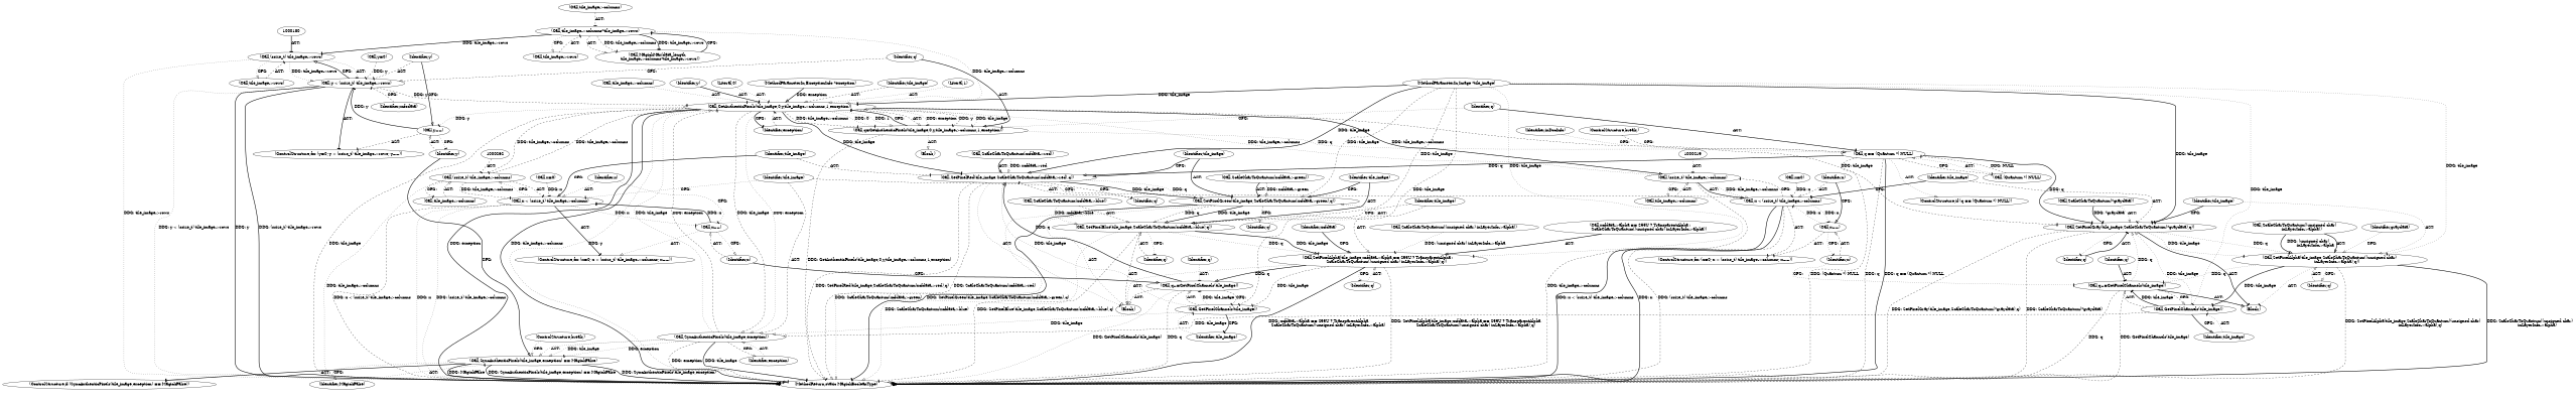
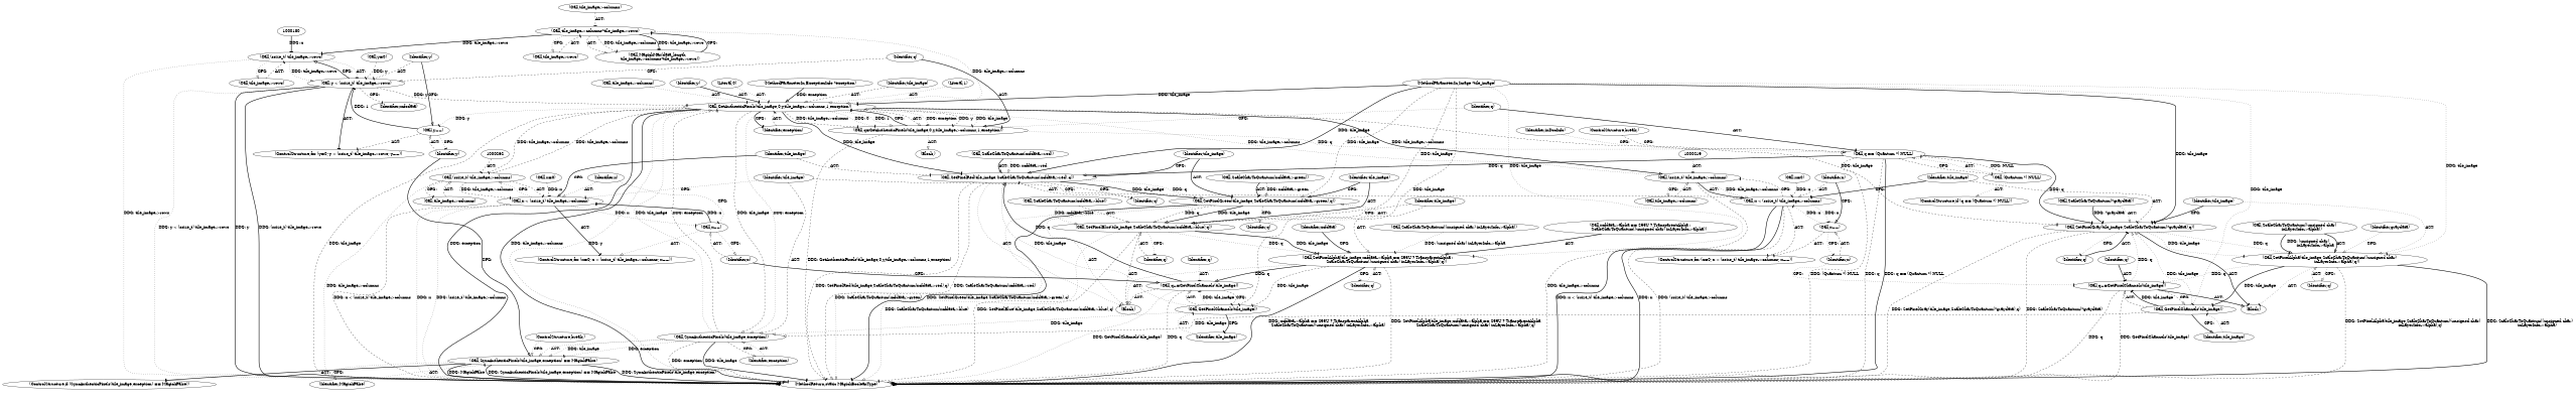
  digraph {
    edge [arrowhead=tee style=dotted]
    n1 [label="(Call,(ssize_t) tile_image->rows)"]
    n2 [label="(Call,y < (ssize_t) tile_image->rows)"]
    n3 [label="(Call,tile_image->rows)"]
    n4 [label="(MethodReturn,static MagickBooleanType)"]
    n5 [label="(Call,GetAuthenticPixels(tile_image,0,y,tile_image->columns,1,exception))"]
    n6 [label="(ControlStructure,for (y=0; y < (ssize_t) tile_image->rows; y++))"]
    n7 [label="(Call,tile_image->columns*tile_image->rows)"]
    n8 [label="(Call,tile_image->rows)"]
    n9 [label="(Call,MagickMax(data_length,\n    tile_image->columns*tile_image->rows))"]
    n10 [label="(Call,y++)"]
    n11 [label="(Call,q=GetAuthenticPixels(tile_image,0,y,tile_image->columns,1,exception))"]
    n12 [label="(Call,SetPixelGray(tile_image,ScaleCharToQuantum(*graydata),q))"]
    n13 [label="(Call,SyncAuthenticPixels(tile_image,exception))"]
    n14 [label="(Call,SetPixelRed(tile_image,ScaleCharToQuantum(xcfdata->red),q))"]
    n15 [label="(Call,(ssize_t) tile_image->columns)"]
    n16 [label="(Call,(ssize_t) tile_image->columns)"]
    n17 [label="(Identifier,exception)"]
    n18 [label="(Identifier,y)"]
    n19 [label="(Call,q == (Quantum *) NULL)"]
    n20 [label="(Block,)"]
    n21 [label="(Call,SetPixelAlpha(tile_image,ScaleCharToQuantum((unsigned char)\n            inLayerInfo->alpha),q))"]
    n22 [label="(Block,)"]
    n23 [label="(Identifier,q)"]
    n24 [label="(Call,SyncAuthenticPixels(tile_image,exception) == MagickFalse)"]
    n25 [label="(Identifier,exception)"]
    n26 [label="(Call,SetPixelGreen(tile_image,ScaleCharToQuantum(xcfdata->green),q))"]
    n27 [label="(Identifier,q)"]
    n28 [label="(Block,)"]
    n29 [label="(Call,x < (ssize_t) tile_image->columns)"]
    n30 [label="(Call,tile_image->columns)"]
    n31 [label="(Call,x < (ssize_t) tile_image->columns)"]
    n32 [label="(Call,tile_image->columns)"]
    n33 [label="(Call,(Quantum *) NULL)"]
    n34 [label="(ControlStructure,if (q == (Quantum *) NULL))"]
    n35 [label="(Call,q+=GetPixelChannels(tile_image))"]
    n36 [label="(Call,GetPixelChannels(tile_image))"]
    n37 [label="(Identifier,q)"]
    n38 [label="(Identifier,tile_image)"]
    n39 [label="(ControlStructure,if (SyncAuthenticPixels(tile_image,exception) == MagickFalse))"]
    n40 [label="(Identifier,MagickFalse)"]
    n41 [label="(Call,SetPixelBlue(tile_image,ScaleCharToQuantum(xcfdata->blue),q))"]
    n42 [label="(Identifier,q)"]
    n43 [label="(Call,SetPixelAlpha(tile_image,xcfdata->alpha == 255U ? TransparentAlpha :\n              ScaleCharToQuantum((unsigned char) inLayerInfo->alpha),q))"]
    n44 [label="(Identifier,q)"]
    n45 [label="(Call,q+=GetPixelChannels(tile_image))"]
    n46 [label="(Call,GetPixelChannels(tile_image))"]
    n47 [label="(Identifier,q)"]
    n48 [label="(Identifier,tile_image)"]
    n49 [label="(Call,x++)"]
    n50 [label="(ControlStructure,for (x=0; x < (ssize_t) tile_image->columns; x++))"]
    n51 [label="(Identifier,x)"]
    n52 [label="(Call,x++)"]
    n53 [label="(ControlStructure,for (x=0; x < (ssize_t) tile_image->columns; x++))"]
    n54 [label="(Identifier,x)"]
    n55 [label="(Identifier,tile_image)"]
    n56 [label="(ControlStructure,break;)"]
    n57 [label="(Call,tile_image->columns)"]
    n58 [label="(Identifier,tile_image)"]
    n59 [label="(Call,x=0)"]
    n60 [label="(Identifier,tile_image)"]
    n61 [label="(Identifier,x)"]
    n62 [label="(Identifier,q)"]
    n63 [label="(Identifier,tile_image)"]
    n64 [label="(Call,ScaleCharToQuantum((unsigned char) inLayerInfo->alpha))"]
    n65 [label="(Literal,0)"]
    n66 [label="(Identifier,x)"]
    n67 [label="(MethodParameterIn,ExceptionInfo *exception)"]
    n68 [label="(Identifier,graydata)"]
    n69 [label="(Identifier,tile_image)"]
    n70 [label="(Call,ScaleCharToQuantum(*graydata))"]
    n71 [label="(Identifier,tile_image)"]
    n72 [label="(Call,ScaleCharToQuantum(xcfdata->blue))"]
    n73 [label="(Identifier,tile_image)"]
    n74 [label="(Identifier,q)"]
    n75 [label="(Identifier,q)"]
    n76 [label="(Call,xcfdata->alpha == 255U ? TransparentAlpha :\n              ScaleCharToQuantum((unsigned char) inLayerInfo->alpha))"]
    n77 [label="(Identifier,tile_image)"]
    n78 [label="(Call,ScaleCharToQuantum((unsigned char)\n            inLayerInfo->alpha))"]
    n79 [label="(Identifier,q)"]
    n80 [label="(ControlStructure,break;)"]
    n81 [label="(Literal,1)"]
    n82 [label="(Call,ScaleCharToQuantum(xcfdata->red))"]
    n83 [label="(Call,tile_image->columns)"]
    n84 [label="(Identifier,xcfodata)"]
    n85 [label="(Identifier,y)"]
    n86 [label="(Call,y=0)"]
    n87 [label="(Call,x=0)"]
    n88 [label="(Identifier,y)"]
    n89 [label="(MethodParameterIn,Image *tile_image)"]
    n90 [label="(Identifier,inDocInfo)"]
    n91 [label="(Call,ScaleCharToQuantum(xcfdata->green))"]
    n92 [label="(Identifier,xcfdata)"]
    1000180
    1000219
    1000262
    n1 -> n2 [label="AST: "]
    n1 -> n2 [arrowhead=onormal label="DDG: tile_image->rows"]
    n1 -> n3 [arrowhead=onormal label="CFG: "]
    n1 -> n4 [label="DDG: tile_image->rows"]
    n2 -> n1 [arrowhead=onormal label="CFG: " style=bold]
    n2 -> n4 [arrowhead=onormal label="DDG: y" style=bold]
    n2 -> n4 [arrowhead=onormal label="DDG: (ssize_t) tile_image->rows" style=bold]
    n2 -> n4 [arrowhead=onormal label="DDG: y < (ssize_t) tile_image->rows"]
    n2 -> n5 [label="DDG: y" style=dashed]
    n2 -> n6 [label="AST: " style=bold]
    n3 -> n1 [label="AST: " style=dashed]
    n5 -> n4 [label="DDG: tile_image" style=dashed]
    n5 -> n4 [arrowhead=onormal label="DDG: exception" style=bold]
    n5 -> n4 [arrowhead=onormal label="DDG: tile_image->columns" style=bold]
    n5 -> n4 [label="DDG: y"]
    n5 -> n10 [label="DDG: y"]
    n5 -> n11 [arrowhead=onormal label="AST: " style=dashed]
    n5 -> n11 [label="DDG: exception"]
    n5 -> n11 [label="DDG: y" style=dashed]
    n5 -> n11 [label="DDG: tile_image"]
    n5 -> n11 [label="DDG: tile_image->columns" style=dashed]
    n5 -> n11 [label="DDG: 0"]
    n5 -> n11 [arrowhead=onormal label="DDG: 1"]
    n5 -> n12 [label="DDG: tile_image" style=dashed]
    n5 -> n13 [arrowhead=onormal label="DDG: tile_image" style=dashed]
    n5 -> n13 [arrowhead=onormal label="DDG: exception"]
    n5 -> n14 [label="DDG: tile_image" style=bold]
    n5 -> n15 [arrowhead=onormal label="DDG: tile_image->columns" style=bold]
    n5 -> n16 [label="DDG: tile_image->columns" style=dashed]
    n5 -> n17 [label="CFG: " style=bold]
    n7 -> n1 [label="DDG: tile_image->rows" style=bold]
    n7 -> n5 [arrowhead=onormal label="DDG: tile_image->columns"]
    n7 -> n8 [arrowhead=onormal label="CFG: "]
    n7 -> n9 [arrowhead=onormal label="AST: " style=dashed]
    n7 -> n9 [label="DDG: tile_image->columns" style=dashed]
    n7 -> n9 [label="DDG: tile_image->rows" style=bold]
    n8 -> n7 [label="AST: " style=dashed]
    n9 -> n7 [label="CFG: " style=bold]
-   n10 -> n2 [label="DDG: y" style=bold]
+   n10 -> n2 [label="DDG: 1" style=bold]
    n10 -> n6 [label="AST: " style=dashed]
    n10 -> n18 [label="CFG: "]
    n11 -> n4 [arrowhead=onormal label="DDG: GetAuthenticPixels(tile_image,0,y,tile_image->columns,1,exception)" style=dashed]
    n11 -> n5 [label="CFG: " style=bold]
    n11 -> n19 [arrowhead=onormal label="DDG: q"]
    n11 -> n20 [arrowhead=onormal label="AST: "]
    n12 -> n4 [label="DDG: SetPixelGray(tile_image,ScaleCharToQuantum(*graydata),q)" style=dashed]
    n12 -> n4 [arrowhead=onormal label="DDG: ScaleCharToQuantum(*graydata)" style=dashed]
    n12 -> n21 [label="DDG: tile_image"]
    n12 -> n21 [label="DDG: q"]
    n12 -> n22 [label="AST: " style=bold]
    n12 -> n23 [label="CFG: "]
    n13 -> n4 [label="DDG: tile_image" style=bold]
    n13 -> n4 [label="DDG: exception" style=dashed]
    n13 -> n5 [arrowhead=onormal label="DDG: tile_image"]
    n13 -> n5 [label="DDG: exception" style=dashed]
    n13 -> n24 [arrowhead=onormal label="AST: "]
    n13 -> n24 [arrowhead=onormal label="DDG: tile_image"]
    n13 -> n24 [label="DDG: exception"]
    n13 -> n25 [arrowhead=onormal label="CFG: " style=dashed]
    n14 -> n4 [label="DDG: SetPixelRed(tile_image,ScaleCharToQuantum(xcfdata->red),q)" style=dashed]
    n14 -> n4 [arrowhead=onormal label="DDG: ScaleCharToQuantum(xcfdata->red)" style=dashed]
    n14 -> n26 [arrowhead=onormal label="DDG: tile_image" style=bold]
    n14 -> n26 [arrowhead=onormal label="DDG: q"]
    n14 -> n27 [label="CFG: " style=dashed]
    n14 -> n28 [label="AST: "]
    n15 -> n4 [arrowhead=onormal label="DDG: tile_image->columns" style=dashed]
    n15 -> n5 [arrowhead=onormal label="DDG: tile_image->columns"]
    n15 -> n29 [arrowhead=onormal label="AST: " style=bold]
    n15 -> n29 [arrowhead=onormal label="DDG: tile_image->columns"]
    n15 -> n30 [arrowhead=onormal label="CFG: "]
    n16 -> n4 [arrowhead=onormal label="DDG: tile_image->columns"]
    n16 -> n5 [arrowhead=onormal label="DDG: tile_image->columns" style=dashed]
    n16 -> n31 [label="AST: " style=dashed]
    n16 -> n31 [label="DDG: tile_image->columns" style=dashed]
    n16 -> n32 [label="CFG: " style=dashed]
    n17 -> n5 [label="AST: " style=dashed]
    n18 -> n10 [arrowhead=onormal label="AST: " style=dashed]
    n18 -> n24 [arrowhead=onormal label="CFG: " style=bold]
    n19 -> n4 [label="DDG: (Quantum *) NULL" style=dashed]
    n19 -> n4 [arrowhead=onormal label="DDG: q" style=dashed]
    n19 -> n4 [label="DDG: q == (Quantum *) NULL" style=bold]
    n19 -> n12 [label="DDG: q" style=bold]
    n19 -> n14 [arrowhead=onormal label="DDG: q" style=bold]
    n19 -> n33 [label="CFG: " style=dashed]
-   n19 -> n34 [arrowhead=onormal label="AST: "]
+   n33 -> n34 [arrowhead=onormal label="AST: "]
    n21 -> n4 [label="DDG: SetPixelAlpha(tile_image,ScaleCharToQuantum((unsigned char)\n            inLayerInfo->alpha),q)" style=dashed]
    n21 -> n4 [arrowhead=onormal label="DDG: ScaleCharToQuantum((unsigned char)\n            inLayerInfo->alpha)" style=bold]
    n21 -> n22 [label="AST: "]
    n21 -> n35 [label="DDG: q"]
    n21 -> n36 [label="DDG: tile_image" style=bold]
    n21 -> n37 [arrowhead=onormal label="CFG: "]
    n23 -> n12 [label="AST: " style=bold]
    n24 -> n4 [label="DDG: SyncAuthenticPixels(tile_image,exception) == MagickFalse" style=bold]
    n24 -> n4 [label="DDG: SyncAuthenticPixels(tile_image,exception)" style=bold]
    n24 -> n4 [arrowhead=onormal label="DDG: MagickFalse" style=bold]
    n24 -> n39 [label="AST: " style=bold]
    n24 -> n40 [arrowhead=onormal label="CFG: "]
    n25 -> n13 [arrowhead=onormal label="AST: "]
    n26 -> n4 [arrowhead=onormal label="DDG: ScaleCharToQuantum(xcfdata->green)"]
    n26 -> n4 [label="DDG: SetPixelGreen(tile_image,ScaleCharToQuantum(xcfdata->green),q)" style=bold]
    n26 -> n28 [arrowhead=onormal label="AST: "]
    n26 -> n41 [arrowhead=onormal label="DDG: tile_image" style=bold]
    n26 -> n41 [arrowhead=onormal label="DDG: q" style=dashed]
    n26 -> n42 [arrowhead=onormal label="CFG: " style=dashed]
    n27 -> n14 [label="AST: " style=dashed]
    n29 -> n4 [label="DDG: x < (ssize_t) tile_image->columns" style=bold]
    n29 -> n4 [label="DDG: x" style=bold]
    n29 -> n4 [arrowhead=onormal label="DDG: (ssize_t) tile_image->columns" style=dashed]
    n29 -> n15 [label="CFG: " style=dashed]
    n29 -> n49 [label="DDG: x"]
    n29 -> n50 [label="AST: " style=dashed]
    n30 -> n15 [arrowhead=onormal label="AST: " style=dashed]
    n31 -> n4 [label="DDG: x < (ssize_t) tile_image->columns" style=dashed]
    n31 -> n4 [arrowhead=onormal label="DDG: x"]
    n31 -> n4 [label="DDG: (ssize_t) tile_image->columns"]
    n31 -> n16 [arrowhead=onormal label="CFG: "]
    n31 -> n52 [label="DDG: x"]
    n31 -> n53 [label="AST: " style=bold]
    n32 -> n16 [arrowhead=onormal label="AST: " style=dashed]
    n33 -> n19 [arrowhead=onormal label="AST: "]
    n33 -> n19 [label="DDG: NULL" style=dashed]
    n35 -> n4 [label="DDG: q" style=dashed]
    n35 -> n4 [label="DDG: GetPixelChannels(tile_image)" style=dashed]
    n35 -> n12 [arrowhead=onormal label="DDG: q"]
    n35 -> n22 [arrowhead=onormal label="AST: " style=bold]
    n35 -> n36 [arrowhead=onormal label="CFG: " style=dashed]
    n36 -> n12 [arrowhead=onormal label="DDG: tile_image"]
    n36 -> n13 [arrowhead=onormal label="DDG: tile_image" style=dashed]
    n36 -> n35 [arrowhead=onormal label="AST: " style=dashed]
    n36 -> n35 [label="DDG: tile_image" style=bold]
    n36 -> n38 [arrowhead=onormal label="CFG: " style=bold]
    n37 -> n21 [arrowhead=onormal label="AST: " style=dashed]
    n38 -> n36 [label="AST: "]
    n40 -> n24 [label="AST: "]
    n41 -> n4 [arrowhead=onormal label="DDG: ScaleCharToQuantum(xcfdata->blue)"]
    n41 -> n4 [label="DDG: SetPixelBlue(tile_image,ScaleCharToQuantum(xcfdata->blue),q)" style=dashed]
    n41 -> n28 [arrowhead=onormal label="AST: " style=dashed]
    n41 -> n43 [arrowhead=onormal label="DDG: tile_image" style=bold]
    n41 -> n43 [label="DDG: q"]
    n41 -> n44 [label="CFG: "]
    n42 -> n26 [arrowhead=onormal label="AST: "]
    n43 -> n4 [label="DDG: xcfdata->alpha == 255U ? TransparentAlpha :\n              ScaleCharToQuantum((unsigned char) inLayerInfo->alpha)" style=bold]
    n43 -> n4 [label="DDG: SetPixelAlpha(tile_image,xcfdata->alpha == 255U ? TransparentAlpha :\n              ScaleCharToQuantum((unsigned char) inLayerInfo->alpha),q)" style=dashed]
    n43 -> n28 [arrowhead=onormal label="AST: "]
    n43 -> n45 [arrowhead=onormal label="DDG: q" style=bold]
    n43 -> n46 [label="DDG: tile_image" style=dashed]
    n43 -> n47 [label="CFG: "]
    n44 -> n41 [arrowhead=onormal label="AST: " style=dashed]
    n45 -> n4 [arrowhead=onormal label="DDG: GetPixelChannels(tile_image)"]
    n45 -> n4 [label="DDG: q" style=dashed]
    n45 -> n14 [arrowhead=onormal label="DDG: q" style=bold]
    n45 -> n28 [arrowhead=onormal label="AST: " style=dashed]
    n45 -> n46 [label="CFG: " style=dashed]
    n46 -> n13 [arrowhead=onormal label="DDG: tile_image"]
    n46 -> n14 [arrowhead=onormal label="DDG: tile_image"]
    n46 -> n45 [arrowhead=onormal label="AST: " style=dashed]
    n46 -> n45 [label="DDG: tile_image"]
    n46 -> n48 [label="CFG: " style=bold]
    n47 -> n43 [arrowhead=onormal label="AST: "]
    n48 -> n46 [label="AST: "]
    n49 -> n29 [label="DDG: x"]
    n49 -> n50 [label="AST: " style=dashed]
    n49 -> n51 [label="CFG: "]
    n51 -> n35 [label="CFG: "]
    n51 -> n49 [arrowhead=onormal label="AST: " style=dashed]
    n52 -> n31 [label="DDG: x" style=bold]
    n52 -> n53 [arrowhead=onormal label="AST: "]
    n52 -> n54 [arrowhead=onormal label="CFG: "]
    n54 -> n45 [arrowhead=onormal label="CFG: " style=bold]
    n54 -> n52 [arrowhead=onormal label="AST: " style=dashed]
    n55 -> n12 [label="AST: " style=dashed]
    n55 -> n29 [label="CFG: " style=bold]
    n56 -> n19 [arrowhead=onormal label="CFG: " style=dashed]
    n57 -> n7 [label="AST: " style=dashed]
    n58 -> n14 [arrowhead=onormal label="CFG: " style=bold]
    n58 -> n26 [label="AST: " style=bold]
    n59 -> n29 [label="DDG: x" style=dashed]
    n60 -> n12 [label="CFG: " style=bold]
    n60 -> n21 [arrowhead=onormal label="AST: "]
    n61 -> n31 [arrowhead=onormal label="AST: "]
    n61 -> n52 [label="CFG: "]
    n62 -> n2 [arrowhead=onormal label="CFG: " style=dashed]
    n62 -> n11 [arrowhead=onormal label="AST: " style=bold]
    n63 -> n14 [label="AST: " style=dashed]
    n63 -> n31 [arrowhead=onormal label="CFG: " style=bold]
    n64 -> n43 [label="DDG: (unsigned char) inLayerInfo->alpha"]
    n65 -> n5 [label="AST: "]
    n66 -> n29 [arrowhead=onormal label="AST: " style=dashed]
    n66 -> n49 [arrowhead=onormal label="CFG: " style=bold]
    n67 -> n5 [arrowhead=onormal label="DDG: exception" style=bold]
    n68 -> n21 [arrowhead=onormal label="CFG: "]
    n69 -> n26 [arrowhead=onormal label="CFG: " style=bold]
    n69 -> n41 [arrowhead=onormal label="AST: " style=bold]
    n70 -> n12 [arrowhead=onormal label="AST: "]
    n70 -> n12 [label="DDG: *graydata" style=bold]
    n71 -> n5 [arrowhead=onormal label="AST: " style=dashed]
    n72 -> n41 [arrowhead=onormal label="AST: " style=dashed]
    n72 -> n41 [arrowhead=onormal label="DDG: xcfdata->blue"]
    n73 -> n41 [arrowhead=onormal label="CFG: " style=dashed]
    n73 -> n43 [arrowhead=onormal label="AST: " style=dashed]
    n74 -> n11 [label="CFG: "]
    n74 -> n19 [label="AST: " style=bold]
    n75 -> n45 [label="AST: "]
    n76 -> n43 [arrowhead=onormal label="AST: " style=bold]
    n77 -> n13 [arrowhead=onormal label="AST: " style=dashed]
    n77 -> n29 [arrowhead=onormal label="CFG: " style=dashed]
    n77 -> n31 [label="CFG: "]
    n78 -> n21 [arrowhead=onormal label="AST: " style=bold]
    n78 -> n21 [arrowhead=onormal label="DDG: (unsigned char)\n            inLayerInfo->alpha" style=bold]
    n79 -> n35 [label="AST: " style=bold]
    n80 -> n24 [arrowhead=onormal label="CFG: "]
    n81 -> n5 [arrowhead=onormal label="AST: "]
    n82 -> n14 [arrowhead=onormal label="AST: " style=bold]
    n82 -> n14 [arrowhead=onormal label="DDG: xcfdata->red"]
    n83 -> n5 [label="AST: "]
-   n84 -> n2 [label="CFG: " style=dashed]
+   n2 -> n84 [label="CFG: " style=dashed]
    n85 -> n5 [label="AST: " style=bold]
    n86 -> n2 [label="DDG: y" style=dashed]
    n87 -> n31 [label="DDG: x" style=dashed]
    n88 -> n2 [label="AST: " style=dashed]
    n88 -> n10 [arrowhead=onormal label="CFG: " style=bold]
    n89 -> n5 [label="DDG: tile_image" style=bold]
    n89 -> n12 [label="DDG: tile_image" style=bold]
    n89 -> n14 [arrowhead=onormal label="DDG: tile_image" style=bold]
    n89 -> n21 [label="DDG: tile_image"]
    n89 -> n26 [arrowhead=onormal label="DDG: tile_image" style=dashed]
    n89 -> n36 [label="DDG: tile_image"]
    n89 -> n41 [arrowhead=onormal label="DDG: tile_image" style=dashed]
    n89 -> n43 [label="DDG: tile_image"]
    n89 -> n46 [label="DDG: tile_image" style=dashed]
    n90 -> n19 [arrowhead=onormal label="CFG: "]
    n91 -> n26 [label="AST: " style=bold]
    n91 -> n26 [arrowhead=onormal label="DDG: xcfdata->green" style=dashed]
    n92 -> n43 [arrowhead=onormal label="CFG: " style=bold]
-   1000180 -> n1 [label="AST: " style=bold]
+   1000180 -> n1 [label="DDG: x" style=bold]
    1000219 -> n15 [label="AST: "]
    1000262 -> n16 [label="AST: " style=dashed]
  }
